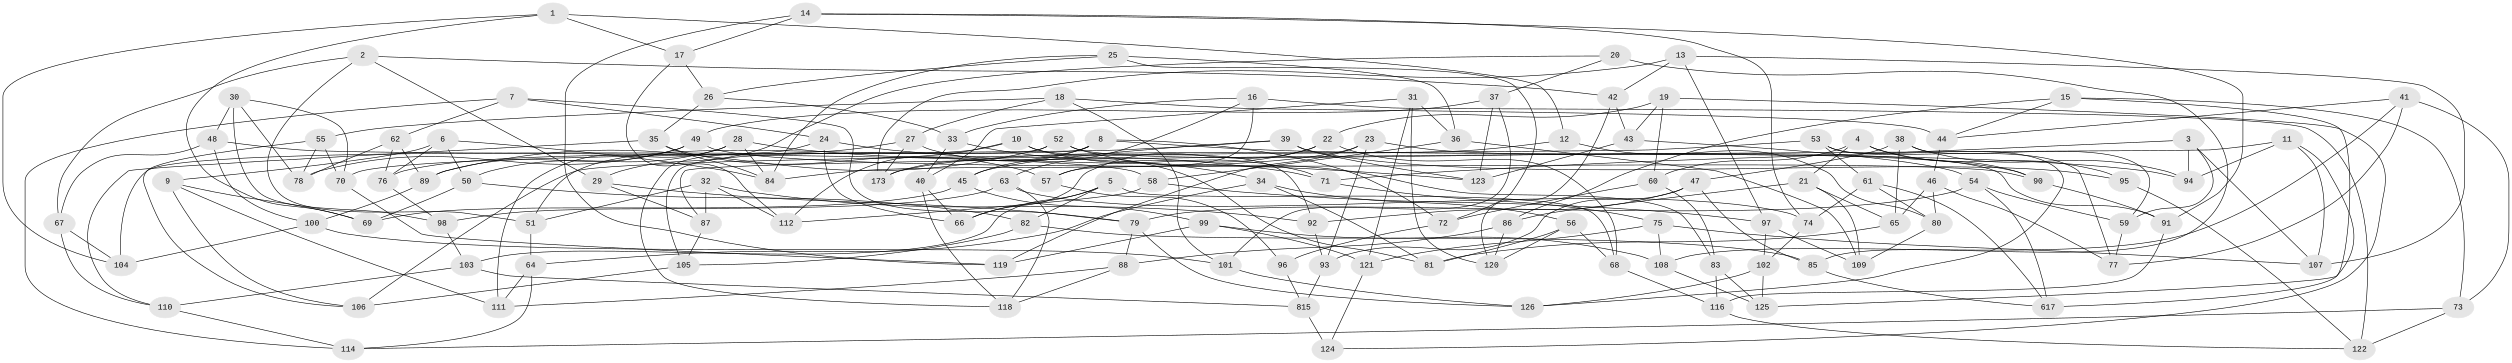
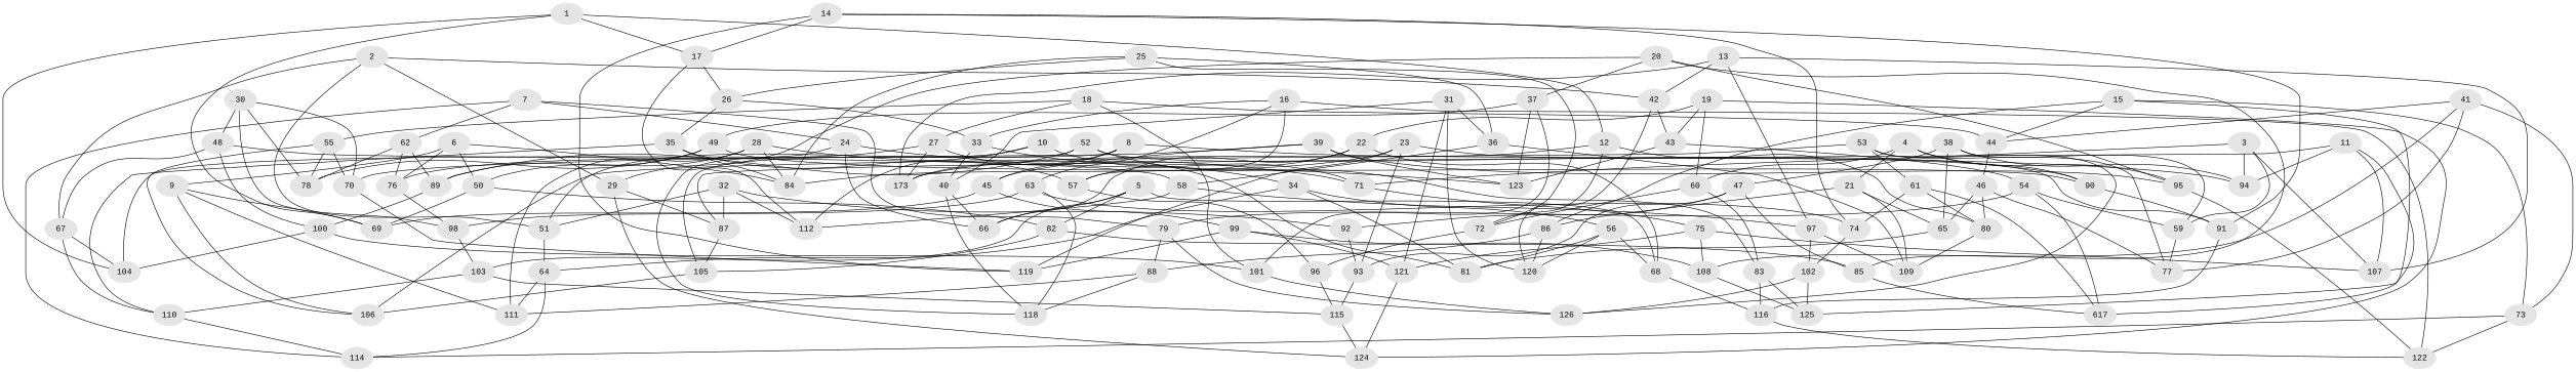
  graph {
    fontname="Liberation Mono"
    node [color=gray90 fontname="Liberation Mono" style=filled]
    edge [fontname="Liberation Mono"]
    1
    12
    17
    69
    104
    n6 [label=173]
    72
    80
    112
    26
    2
    29
    42
    51
    67
    87
    124
    43
    120
    64
    110
    3
    59
    71
    94
    107
    77
    75
    4
    21
    60
    90
    95
    86
    65
    109
    83
    91
    122
    5
    66
    68
    82
    103
    116
    85
    105
-   115 [label=815]
+   115
    6
    9
    50
    76
    84
    106
    111
    98
    7
    24
    62
    79
    114
    118
    123
    78
    89
    126
    88
    8
    45
    99
    10
    92
    93
    11
    n75 [label=617]
    96
    13
    97
    102
    14
    74
    119
    15
    44
    73
    125
    46
    16
    33
    57
    63
    40
    34
    35
    18
    27
    55
    101
    81
    70
    19
    22
    54
    20
    37
    49
    23
    25
    36
    58
    28
    30
    48
    100
    31
    121
    32
    56
    38
    47
    39
    41
    108
    52
    53
    61
    1 -- 12
    1 -- 17
    1 -- 69
    1 -- 104
    12 -- n6
-   8 -- 72
+   12 -- 72
    12 -- 80
    17 -- 112
    17 -- 26
    72 -- 96
    80 -- 109
    26 -- 33
    26 -- 35
    2 -- 29
    2 -- 42
    2 -- 51
    2 -- 67
    29 -- 87
-   29 -- 79
+   29 -- 124
    42 -- 43
    42 -- 120
    51 -- 64
    67 -- 104
    67 -- 110
    87 -- 105
    43 -- 123
    43 -- 54
    64 -- 111
    64 -- 114
    110 -- 114
    3 -- 59
    3 -- 71
    3 -- 94
    3 -- 107
    59 -- 77
    71 -- 75
    75 -- 107
    75 -- 121
    75 -- 108
    4 -- 21
    4 -- 60
    4 -- 90
    4 -- 95
    21 -- 86
    21 -- 65
    21 -- 109
    60 -- 72
    60 -- 83
    90 -- 91
    95 -- 122
    86 -- 120
    86 -- 88
    65 -- 81
    83 -- 116
    83 -- 125
    91 -- 116
    5 -- 66
    5 -- 68
    5 -- 82
    5 -- 103
    68 -- 116
    82 -- 85
    82 -- 105
    103 -- 110
    103 -- 115
    116 -- 122
    85 -- n75
    105 -- 106
    115 -- 124
    6 -- 9
    6 -- 50
    6 -- 76
    6 -- 84
    9 -- 69
    9 -- 106
    9 -- 111
    50 -- 69
    50 -- 82
    76 -- 98
    98 -- 103
    7 -- 24
    7 -- 62
    7 -- 79
    7 -- 114
    24 -- 66
    24 -- 118
    24 -- 123
    62 -- 76
    62 -- 78
    62 -- 89
    79 -- 126
    79 -- 88
    89 -- 100
    88 -- 111
    88 -- 118
    8 -- 104
    8 -- n6
    8 -- 94
    8 -- 45
    45 -- 69
    45 -- 99
    99 -- 119
    99 -- 121
    99 -- 108
    10 -- 112
    10 -- 51
    10 -- 71
-   10 -- 92
    92 -- 93
    93 -- 115
    11 -- 87
    11 -- 94
    11 -- 107
    11 -- n75
    96 -- 115
    13 -- n6
    13 -- 42
    13 -- 107
    13 -- 97
    97 -- 109
    97 -- 102
    102 -- 126
    102 -- 125
    14 -- 17
    14 -- 91
    14 -- 74
    14 -- 119
    74 -- 102
    15 -- 86
    15 -- 44
    15 -- 73
    15 -- 125
    44 -- 46
    73 -- 122
    73 -- 114
    46 -- 80
    46 -- 77
    46 -- 65
    16 -- 122
    16 -- 33
    16 -- 57
    16 -- 63
    33 -- 40
    33 -- 34
    57 -- 96
    63 -- 98
    63 -- 118
    63 -- 74
    40 -- 66
    40 -- 118
    34 -- 64
    34 -- 81
    34 -- 56
    35 -- 110
    35 -- 84
    35 -- 57
    18 -- 44
    18 -- 27
    18 -- 55
    18 -- 101
    27 -- n6
    27 -- 76
    27 -- 81
    55 -- 106
    55 -- 78
    55 -- 70
    101 -- 126
    70 -- 119
    19 -- 124
    19 -- 43
    19 -- 60
    19 -- 22
    22 -- 66
    22 -- 68
    22 -- 57
    54 -- 59
    54 -- 79
    54 -- n75
    20 -- 29
+   20 -- 95
    20 -- 85
    20 -- 37
    37 -- 123
    37 -- 101
    37 -- 49
    49 -- 90
    49 -- 78
    49 -- 89
    23 -- 90
    23 -- 84
    23 -- 93
    23 -- 119
    25 -- 72
    25 -- 26
    25 -- 84
    25 -- 36
    36 -- 109
    36 -- 58
    58 -- 112
    58 -- 97
    28 -- 71
    28 -- 50
    28 -- 84
    28 -- 111
    30 -- 98
    30 -- 78
    30 -- 70
    30 -- 48
    48 -- 67
    48 -- 58
    48 -- 100
    100 -- 104
    100 -- 101
    31 -- 120
    31 -- 40
    31 -- 36
    31 -- 121
    121 -- 124
    32 -- 112
    32 -- 51
    32 -- 87
    32 -- 92
    56 -- 120
    56 -- 68
    56 -- 81
    38 -- 59
    38 -- 94
    38 -- 65
    38 -- 47
    47 -- 85
    47 -- 92
    47 -- 93
    39 -- 95
    39 -- 123
    39 -- 45
    39 -- 70
    41 -- 77
    41 -- 44
    41 -- 73
    41 -- 108
    108 -- 125
    52 -- 83
    52 -- 91
    52 -- 105
    52 -- 89
    53 -- 77
    53 -- 106
    53 -- 126
    53 -- 61
    61 -- 80
    61 -- n75
    61 -- 74
  }
